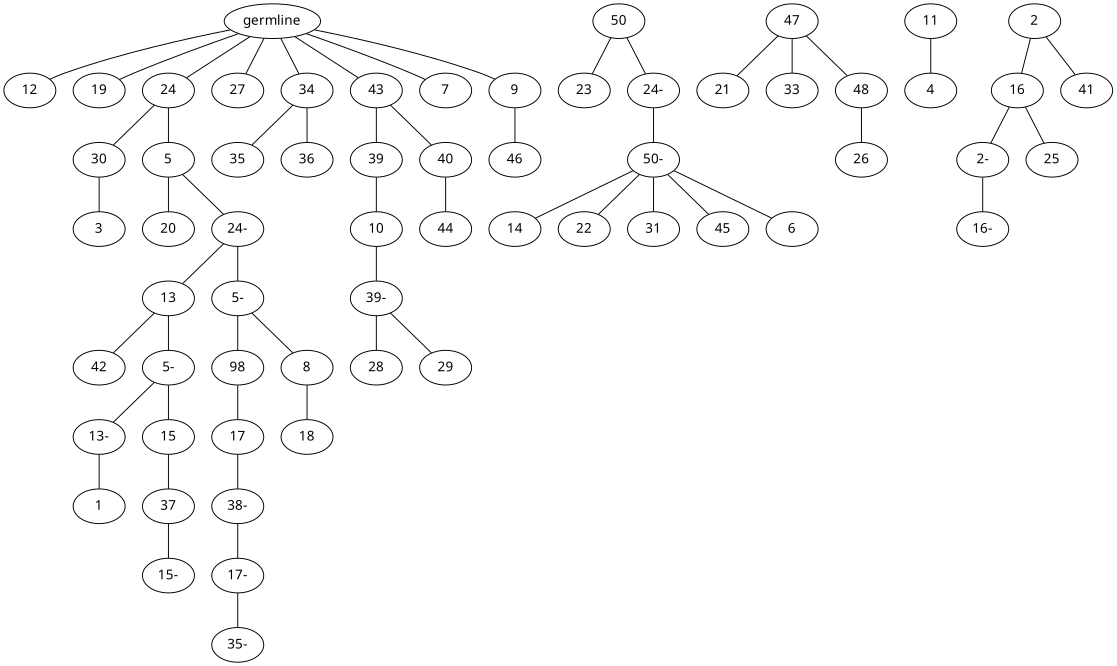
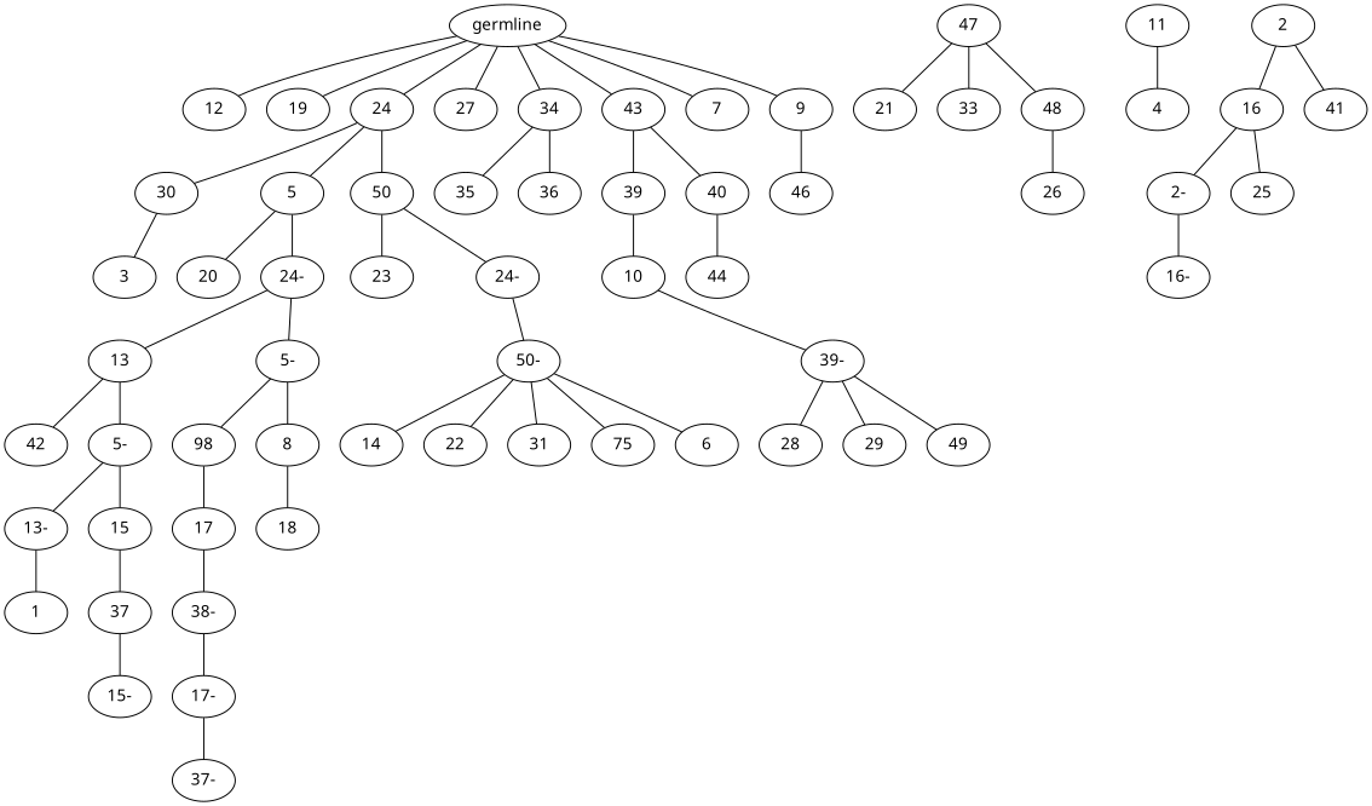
  graph {
    fontname="Noto Sans"
    node [fontname="Noto Sans"]
    edge [fontname="Noto Sans"]
    n1 [label=germline]
    n2 [label=12]
    n3 [label=19]
    n4 [label=24]
    n5 [label=27]
    n6 [label=34]
    n7 [label=43]
    n8 [label=7]
    n9 [label=9]
    n10 [label=30]
    n11 [label=5]
    n12 [label=50]
    n13 [label=35]
    n14 [label=36]
    n15 [label=39]
    n16 [label=40]
    n17 [label=46]
    n18 [label=3]
    n19 [label=20]
    n20 [label="24-"]
    n21 [label=23]
    n22 [label="24-"]
    n23 [label=13]
    n24 [label="5-"]
    n25 [label=42]
    n26 [label="5-"]
    n27 [label=98]
    n28 [label=8]
    n29 [label="13-"]
    n30 [label=15]
    n31 [label=1]
    n32 [label=37]
    n33 [label="15-"]
-   n34 [label="35-"]
+   n34 [label="37-"]
    n35 [label=17]
    n36 [label=18]
    n37 [label="38-"]
    n38 [label="17-"]
    n39 [label="50-"]
    n40 [label=47]
    n41 [label=21]
    n42 [label=33]
    n43 [label=48]
    n44 [label=14]
    n45 [label=22]
    n46 [label=31]
-   n47 [label=45]
+   n47 [label=75]
    n48 [label=6]
    n49 [label=26]
    n50 [label=10]
    n51 [label=44]
    n52 [label="39-"]
    n53 [label=11]
    n54 [label=4]
    n55 [label=28]
    n56 [label=29]
+   n57 [label=49]
    n58 [label=2]
    n59 [label=16]
    n60 [label=41]
    n61 [label="2-"]
    n62 [label=25]
    n63 [label="16-"]
    n1 -- n2
    n1 -- n3
    n1 -- n4
    n1 -- n5
    n1 -- n6
    n1 -- n7
    n1 -- n8
    n1 -- n9
    n4 -- n10
    n4 -- n11
+   n4 -- n12
    n6 -- n13
    n6 -- n14
    n7 -- n15
    n7 -- n16
    n9 -- n17
    n10 -- n18
    n11 -- n19
    n11 -- n20
    n12 -- n21
    n12 -- n22
    n15 -- n50
    n16 -- n51
    n20 -- n23
    n20 -- n24
    n22 -- n39
    n23 -- n25
    n23 -- n26
    n24 -- n27
    n24 -- n28
    n26 -- n29
    n26 -- n30
    n27 -- n35
    n28 -- n36
    n29 -- n31
    n30 -- n32
    n32 -- n33
    n35 -- n37
    n37 -- n38
    n38 -- n34
    n39 -- n44
    n39 -- n45
    n39 -- n46
    n39 -- n47
    n39 -- n48
    n40 -- n41
    n40 -- n42
    n40 -- n43
    n43 -- n49
    n50 -- n52
    n52 -- n55
    n52 -- n56
+   n52 -- n57
    n53 -- n54
    n58 -- n59
    n58 -- n60
    n59 -- n61
    n59 -- n62
    n61 -- n63
  }
